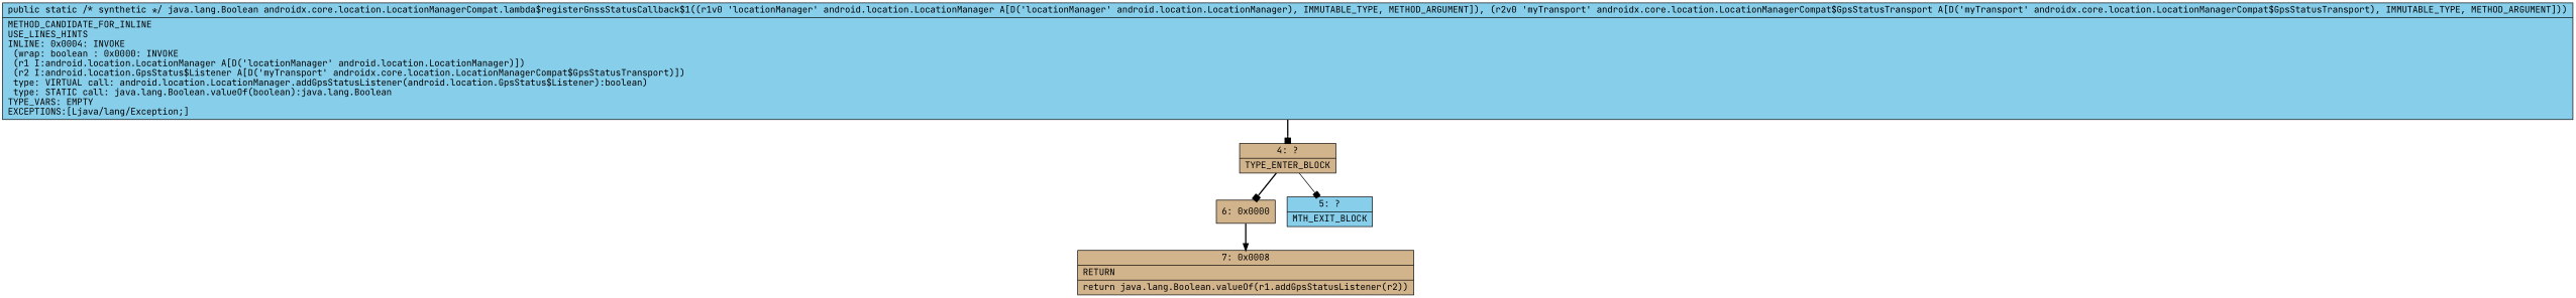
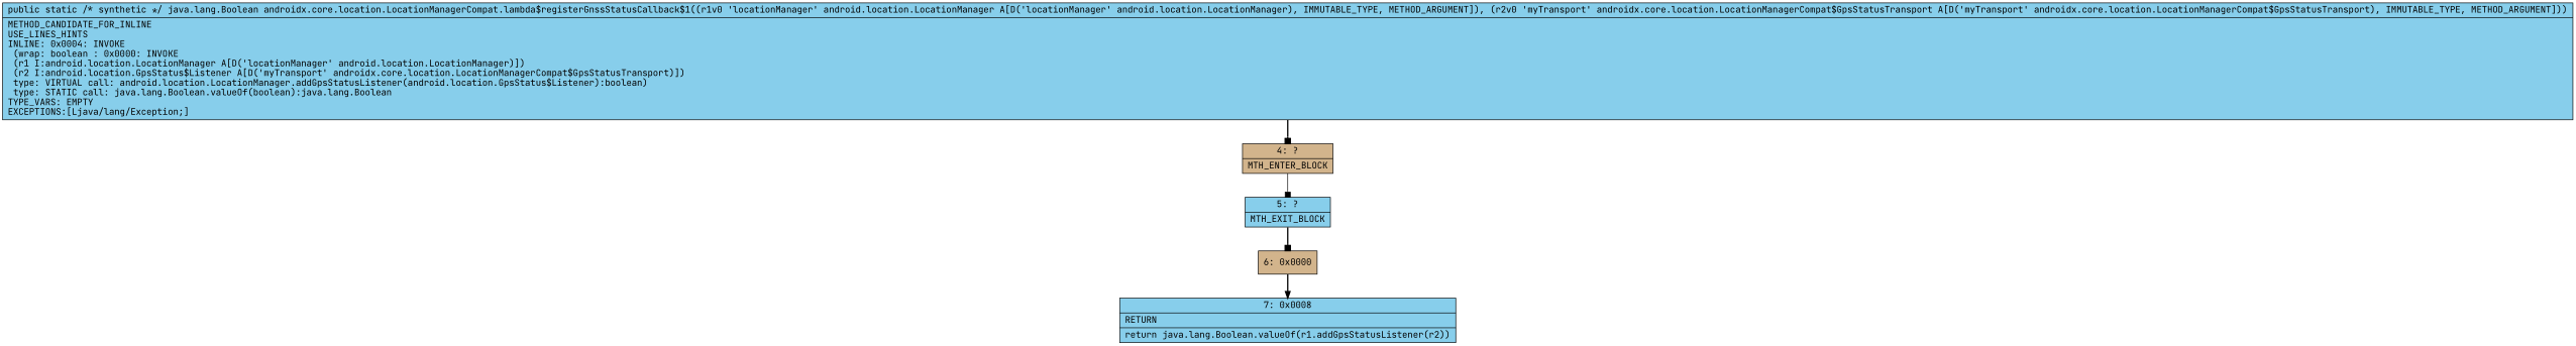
  digraph {
    fontname="JetBrains Mono"
    node [fillcolor=skyblue fontname="JetBrains Mono" shape=record style=filled]
    edge [arrowhead=box fontname="JetBrains Mono" style=bold]
-   n1 [fillcolor=tan label="{4\:\ ?|TYPE_ENTER_BLOCK\l}"]
+   n1 [fillcolor=tan label="{4\:\ ?|MTH_ENTER_BLOCK\l}"]
    n2 [fillcolor=tan label="{6\:\ 0x0000}"]
    n3 [label="{5\:\ ?|MTH_EXIT_BLOCK\l}"]
-   n4 [fillcolor=tan label="{7\:\ 0x0008|RETURN\l|return java.lang.Boolean.valueOf(r1.addGpsStatusListener(r2))\l}"]
+   n4 [label="{7\:\ 0x0008|RETURN\l|return java.lang.Boolean.valueOf(r1.addGpsStatusListener(r2))\l}"]
    n5 [label="{public static \/* synthetic *\/ java.lang.Boolean androidx.core.location.LocationManagerCompat.lambda$registerGnssStatusCallback$1((r1v0 'locationManager' android.location.LocationManager A[D('locationManager' android.location.LocationManager), IMMUTABLE_TYPE, METHOD_ARGUMENT]), (r2v0 'myTransport' androidx.core.location.LocationManagerCompat$GpsStatusTransport A[D('myTransport' androidx.core.location.LocationManagerCompat$GpsStatusTransport), IMMUTABLE_TYPE, METHOD_ARGUMENT]))  | METHOD_CANDIDATE_FOR_INLINE\lUSE_LINES_HINTS\lINLINE: 0x0004: INVOKE  \l  (wrap: boolean : 0x0000: INVOKE  \l  (r1 I:android.location.LocationManager A[D('locationManager' android.location.LocationManager)])\l  (r2 I:android.location.GpsStatus$Listener A[D('myTransport' androidx.core.location.LocationManagerCompat$GpsStatusTransport)])\l type: VIRTUAL call: android.location.LocationManager.addGpsStatusListener(android.location.GpsStatus$Listener):boolean)\l type: STATIC call: java.lang.Boolean.valueOf(boolean):java.lang.Boolean\lTYPE_VARS: EMPTY\lEXCEPTIONS:[Ljava\/lang\/Exception;]\l}"]
-   n1 -> n2
+   n3 -> n2
    n1 -> n3 [style=solid]
    n2 -> n4 [arrowhead=normal]
    n5 -> n1
  }
